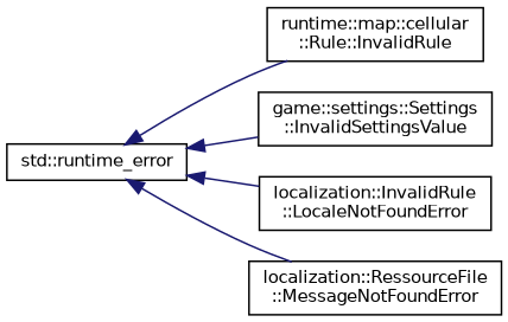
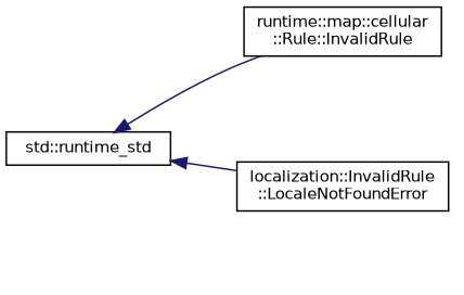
  digraph {
    rankdir=LR
    node [color=black fillcolor=white fontname=Helvetica fontsize=10 shape=record style=filled]
    edge [color=midnightblue dir=back fontname=Helvetica fontsize=10 labelfontname=Helvetica labelfontsize=10 style=solid]
-   n1 [height=0.2 label="std::runtime_error" width=0.4]
+   n1 [height=0.2 label="std::runtime_std" width=0.4]
    n2 [height=0.2 label="runtime::map::cellular\l::Rule::InvalidRule" width=0.4]
-   n3 [height=0.2 label="game::settings::Settings\l::InvalidSettingsValue" width=0.4]
    n4 [height=0.2 label="localization::InvalidRule\l::LocaleNotFoundError" width=0.4]
-   n5 [height=0.2 label="localization::RessourceFile\l::MessageNotFoundError" width=0.4]
    n1 -> n2
-   n1 -> n3
    n1 -> n4
-   n1 -> n5
  }
